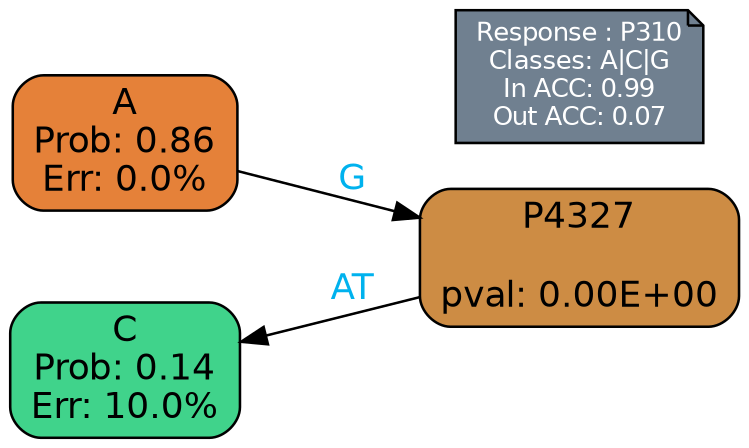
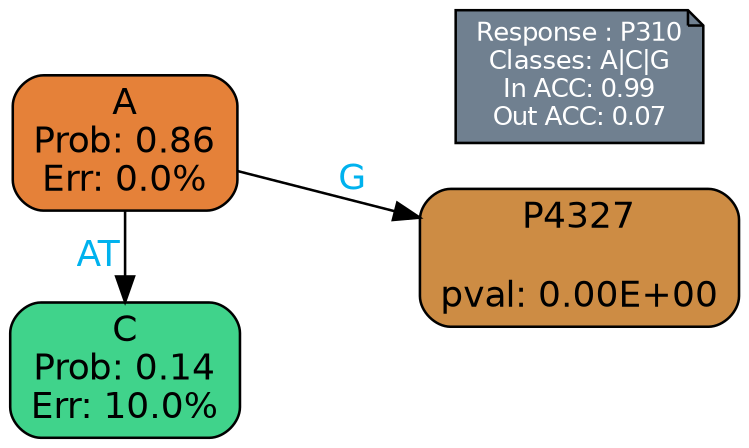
  digraph {
    fontname="DejaVu Sans"
    rankdir=LR
    ranksep=equally
    splines=polylines
    node [color=black fontname="DejaVu Sans" shape=box style="filled, rounded"]
    edge [fontcolor=deepskyblue2 fontname="DejaVu Sans"]
    n1 [fillcolor="#40d38b" label="C\nProb: 0.14\nErr: 10.0%"]
    n2 [fillcolor="#e58139" label="A\nProb: 0.86\nErr: 0.0%"]
    n3 [align=left fillcolor=slategray fontcolor=white fontsize=10 label="Response : P310\nClasses: A|C|G\nIn ACC: 0.99\nOut ACC: 0.07\n" shape=note style=filled]
    n4 [fillcolor="#cd8c44" label="P4327\n\npval: 0.00E+00"]
    subgraph sub_1 {
      rank=same
      n1
      n2
    }
    subgraph sub_2 {
      rank=same
      n3
      n4
    }
    n2 -> n4 [label=G]
-   n4 -> n1 [label=AT]
+   n2 -> n1 [label=AT]
  }
